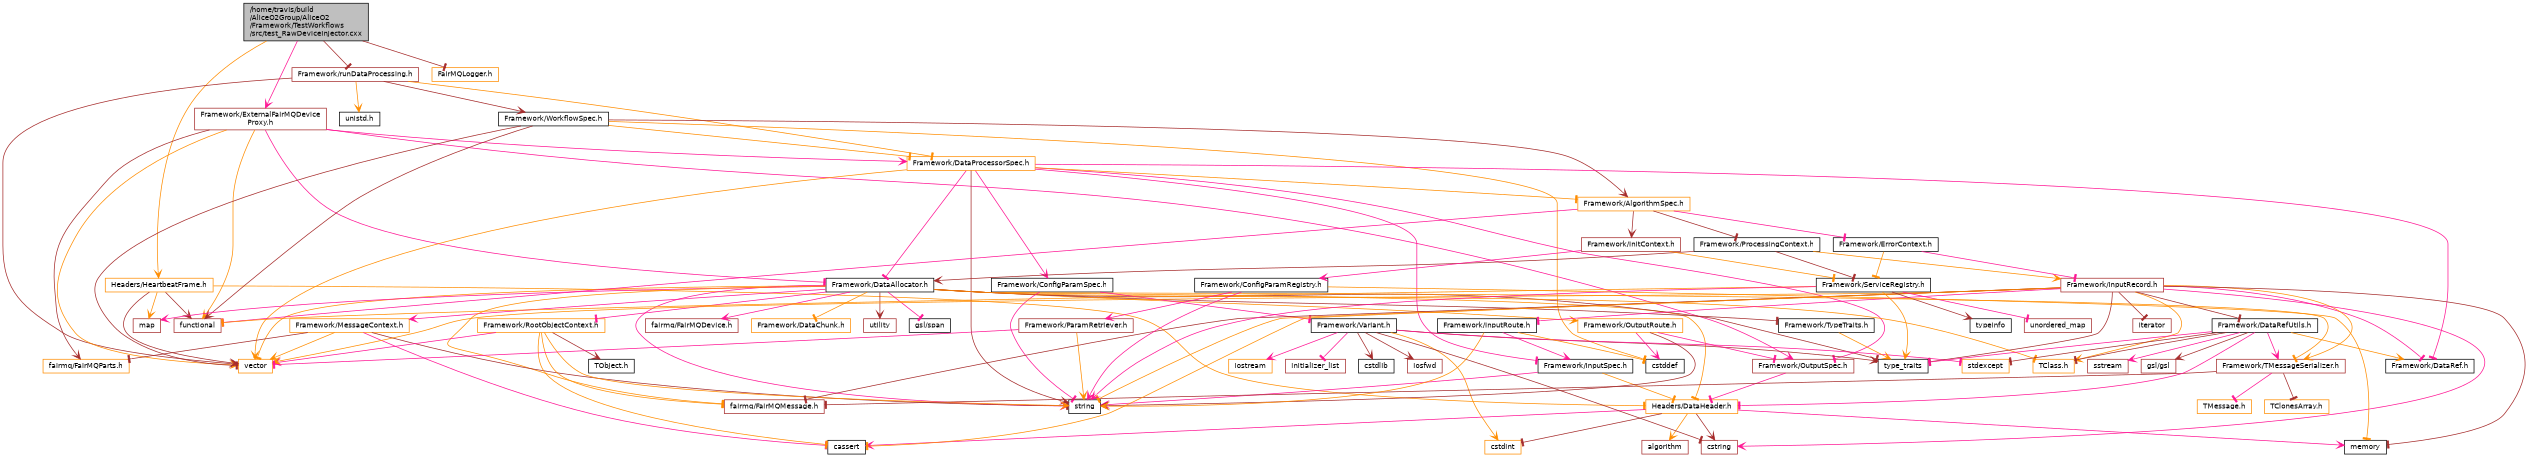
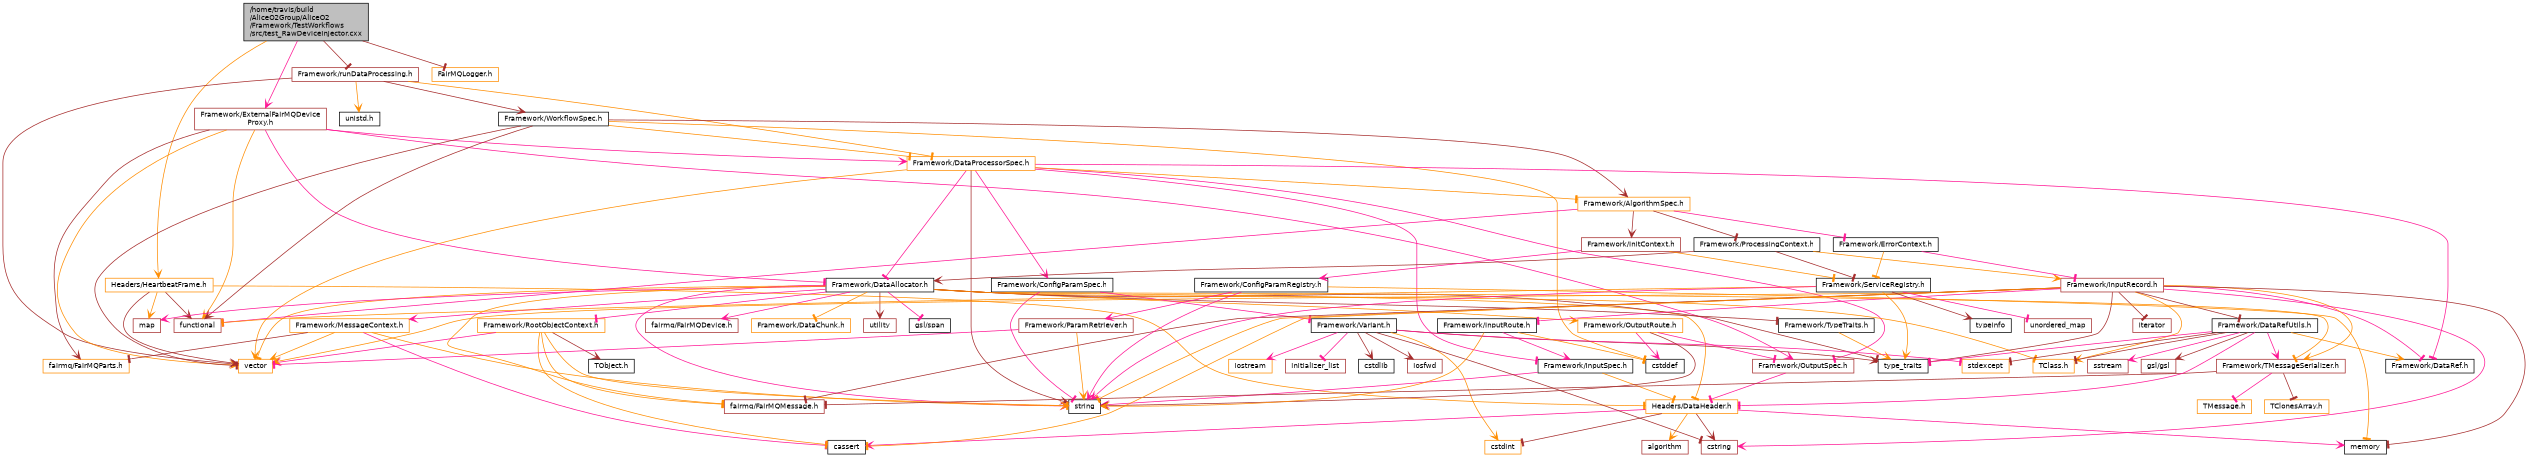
  digraph {
    node [color=black fontname=Helvetica fontsize=10 shape=record]
    edge [arrowhead=tee color=deeppink fontname=Helvetica fontsize=10 labelfontname=Helvetica labelfontsize=10 style=solid]
    n1 [fillcolor=grey75 fontcolor=black height=0.2 label="/home/travis/build\l/AliceO2Group/AliceO2\l/Framework/TestWorkflows\l/src/test_RawDeviceInjector.cxx" style=filled width=0.4]
    n2 [color=brown height=0.2 label="Framework/runDataProcessing.h" width=0.4]
    n3 [color=brown height=0.2 label="Framework/ExternalFairMQDevice\lProxy.h" width=0.4]
    n4 [color=darkorange height=0.2 label="FairMQLogger.h" width=0.4]
    n5 [color=darkorange height=0.2 label="Headers/HeartbeatFrame.h" width=0.4]
    n6 [height=0.2 label="Framework/WorkflowSpec.h" width=0.4]
    n7 [color=darkorange height=0.2 label="Framework/DataProcessorSpec.h" width=0.4]
    n8 [color=darkorange height=0.2 label=vector width=0.4]
    n9 [height=0.2 label="unistd.h" width=0.4]
    n10 [color=brown height=0.2 label=functional width=0.4]
    n11 [color=brown height=0.2 label="Framework/OutputSpec.h" width=0.4]
    n12 [height=0.2 label="Framework/DataAllocator.h" width=0.4]
    n13 [color=darkorange height=0.2 label="fairmq/FairMQParts.h" width=0.4]
    n14 [color=darkorange height=0.2 label="Headers/DataHeader.h" width=0.4]
    n15 [color=brown height=0.2 label=map width=0.4]
    n16 [height=0.2 label=cstddef width=0.4]
    n17 [color=darkorange height=0.2 label="Framework/AlgorithmSpec.h" width=0.4]
    n18 [height=0.2 label="Framework/InputSpec.h" width=0.4]
    n19 [height=0.2 label=string width=0.4]
    n20 [height=0.2 label="Framework/ConfigParamSpec.h" width=0.4]
    n21 [height=0.2 label="Framework/DataRef.h" width=0.4]
    n22 [height=0.2 label="Framework/ProcessingContext.h" width=0.4]
    n23 [height=0.2 label="Framework/ErrorContext.h" width=0.4]
    n24 [color=brown height=0.2 label="Framework/InitContext.h" width=0.4]
    n25 [height=0.2 label="Framework/Variant.h" width=0.4]
    n26 [height=0.2 label=type_traits width=0.4]
    n27 [color=brown height=0.2 label="fairmq/FairMQDevice.h" width=0.4]
    n28 [color=darkorange height=0.2 label="Framework/OutputRoute.h" width=0.4]
    n29 [color=darkorange height=0.2 label="Framework/DataChunk.h" width=0.4]
    n30 [color=darkorange height=0.2 label="Framework/MessageContext.h" width=0.4]
    n31 [color=darkorange height=0.2 label="Framework/RootObjectContext.h" width=0.4]
    n32 [color=brown height=0.2 label="fairmq/FairMQMessage.h" width=0.4]
    n33 [color=brown height=0.2 label="Framework/TMessageSerializer.h" width=0.4]
    n34 [height=0.2 label="Framework/TypeTraits.h" width=0.4]
    n35 [color=brown height=0.2 label=utility width=0.4]
    n36 [height=0.2 label="gsl/span" width=0.4]
    n37 [color=darkorange height=0.2 label="TClass.h" width=0.4]
    n38 [color=darkorange height=0.2 label=cstdint width=0.4]
    n39 [height=0.2 label=memory width=0.4]
    n40 [height=0.2 label=cassert width=0.4]
    n41 [color=brown height=0.2 label=cstring width=0.4]
    n42 [color=brown height=0.2 label=algorithm width=0.4]
    n43 [height=0.2 label=cstdlib width=0.4]
    n44 [color=darkorange height=0.2 label=stdexcept width=0.4]
    n45 [color=brown height=0.2 label=iosfwd width=0.4]
    n46 [color=darkorange height=0.2 label=iostream width=0.4]
    n47 [color=brown height=0.2 label=initializer_list width=0.4]
    n48 [height=0.2 label="TObject.h" width=0.4]
    n49 [color=darkorange height=0.2 label="TMessage.h" width=0.4]
    n50 [color=darkorange height=0.2 label="TClonesArray.h" width=0.4]
    n51 [color=brown height=0.2 label="Framework/InputRecord.h" width=0.4]
    n52 [height=0.2 label="Framework/ServiceRegistry.h" width=0.4]
    n53 [height=0.2 label="Framework/ConfigParamRegistry.h" width=0.4]
    n54 [height=0.2 label="Framework/DataRefUtils.h" width=0.4]
    n55 [height=0.2 label="Framework/InputRoute.h" width=0.4]
    n56 [color=brown height=0.2 label=iterator width=0.4]
    n57 [height=0.2 label=typeinfo width=0.4]
    n58 [color=brown height=0.2 label=unordered_map width=0.4]
    n59 [color=brown height=0.2 label=sstream width=0.4]
    n60 [color=brown height=0.2 label="gsl/gsl" width=0.4]
    n61 [color=brown height=0.2 label="Framework/ParamRetriever.h" width=0.4]
    n1 -> n2 [color=brown]
    n1 -> n3 [arrowhead=vee]
    n1 -> n4 [color=brown]
    n1 -> n5 [arrowhead=vee color=darkorange]
    n2 -> n6 [arrowhead=vee color=brown]
    n2 -> n7 [color=darkorange]
    n2 -> n8 [arrowhead=vee color=brown]
    n2 -> n9 [arrowhead=vee color=darkorange]
    n3 -> n7 [arrowhead=vee]
    n3 -> n8 [arrowhead=vee color=darkorange]
    n3 -> n10 [arrowhead=vee color=darkorange]
    n3 -> n11 [arrowhead=vee]
    n3 -> n12
    n3 -> n13 [arrowhead=vee color=brown]
    n5 -> n8 [arrowhead=vee color=brown]
    n5 -> n10 [arrowhead=vee color=brown]
    n5 -> n14 [color=darkorange]
    n5 -> n15 [arrowhead=vee color=darkorange]
    n6 -> n7 [color=darkorange]
    n6 -> n8 [color=brown]
    n6 -> n10 [arrowhead=vee color=brown]
    n6 -> n16 [color=darkorange]
    n6 -> n17 [arrowhead=vee color=brown]
    n7 -> n8 [arrowhead=vee color=darkorange]
    n7 -> n11
    n7 -> n12
    n7 -> n17 [color=darkorange]
    n7 -> n18
    n7 -> n19 [arrowhead=vee color=brown]
    n7 -> n20 [arrowhead=vee]
    n7 -> n21
    n11 -> n14
    n12 -> n8 [color=darkorange]
    n12 -> n14 [color=darkorange]
    n12 -> n15 [arrowhead=vee]
    n12 -> n19 [arrowhead=vee]
    n12 -> n26 [color=brown]
    n12 -> n27 [arrowhead=vee]
    n12 -> n28 [arrowhead=vee color=darkorange]
    n12 -> n29 [color=darkorange]
    n12 -> n30 [arrowhead=vee]
    n12 -> n31
    n12 -> n32 [color=darkorange]
    n12 -> n33 [color=darkorange]
    n12 -> n34 [color=brown]
    n12 -> n35 [arrowhead=vee color=brown]
    n12 -> n36
    n12 -> n37 [color=darkorange]
    n14 -> n38 [color=brown]
    n14 -> n39 [arrowhead=vee]
    n14 -> n40 [arrowhead=vee]
    n14 -> n41 [arrowhead=vee color=brown]
    n14 -> n42 [arrowhead=vee color=darkorange]
    n17 -> n10
    n17 -> n22 [color=brown]
    n17 -> n23
    n17 -> n24 [arrowhead=vee color=brown]
    n18 -> n14 [color=darkorange]
    n18 -> n19 [arrowhead=vee]
    n20 -> n19
    n20 -> n25
    n22 -> n12 [arrowhead=vee color=brown]
    n22 -> n51 [arrowhead=vee color=darkorange]
    n22 -> n52 [color=brown]
    n23 -> n51
    n23 -> n52 [color=darkorange]
    n24 -> n52 [color=darkorange]
    n24 -> n53 [arrowhead=vee]
    n25 -> n26 [arrowhead=vee color=brown]
    n25 -> n38 [arrowhead=vee color=darkorange]
    n25 -> n41 [color=brown]
    n25 -> n43 [arrowhead=vee color=brown]
    n25 -> n44
    n25 -> n45 [arrowhead=vee color=brown]
    n25 -> n46 [arrowhead=vee]
    n25 -> n47
    n28 -> n11
    n28 -> n16 [arrowhead=vee]
    n28 -> n19 [arrowhead=vee color=brown]
    n30 -> n8 [arrowhead=vee color=darkorange]
    n30 -> n13 [color=brown]
-   n30 -> n19 [color=brown]
+   n30 -> n19 [color=darkorange]
    n30 -> n40
    n31 -> n8 [arrowhead=vee]
    n31 -> n19 [arrowhead=vee color=darkorange]
    n31 -> n32 [color=darkorange]
    n31 -> n40 [color=darkorange]
    n31 -> n48 [arrowhead=vee color=brown]
    n33 -> n32 [color=brown]
    n33 -> n49
    n33 -> n50 [color=brown]
    n34 -> n26 [arrowhead=vee color=darkorange]
    n51 -> n8 [arrowhead=vee color=darkorange]
    n51 -> n19 [color=darkorange]
    n51 -> n21
    n51 -> n26 [color=brown]
    n51 -> n32 [color=brown]
    n51 -> n33 [arrowhead=vee color=darkorange]
    n51 -> n37 [arrowhead=vee color=darkorange]
    n51 -> n39 [color=brown]
    n51 -> n40 [color=darkorange]
    n51 -> n41 [arrowhead=vee]
    n51 -> n54 [color=brown]
    n51 -> n55
    n51 -> n56 [color=brown]
    n52 -> n10 [color=darkorange]
    n52 -> n19 [arrowhead=vee]
    n52 -> n26 [arrowhead=vee color=darkorange]
    n52 -> n57 [arrowhead=vee color=brown]
    n52 -> n58
    n53 -> n19 [arrowhead=vee]
    n53 -> n39 [color=darkorange]
    n53 -> n61 [arrowhead=vee]
    n54 -> n14
    n54 -> n21 [arrowhead=vee color=darkorange]
    n54 -> n26
    n54 -> n33 [arrowhead=vee]
    n54 -> n37 [color=brown]
    n54 -> n44 [color=brown]
    n54 -> n59 [arrowhead=vee]
    n54 -> n60 [arrowhead=vee color=brown]
    n55 -> n16 [color=darkorange]
    n55 -> n18 [arrowhead=vee]
    n55 -> n19 [arrowhead=vee color=darkorange]
    n61 -> n8
    n61 -> n19 [arrowhead=vee color=darkorange]
  }
